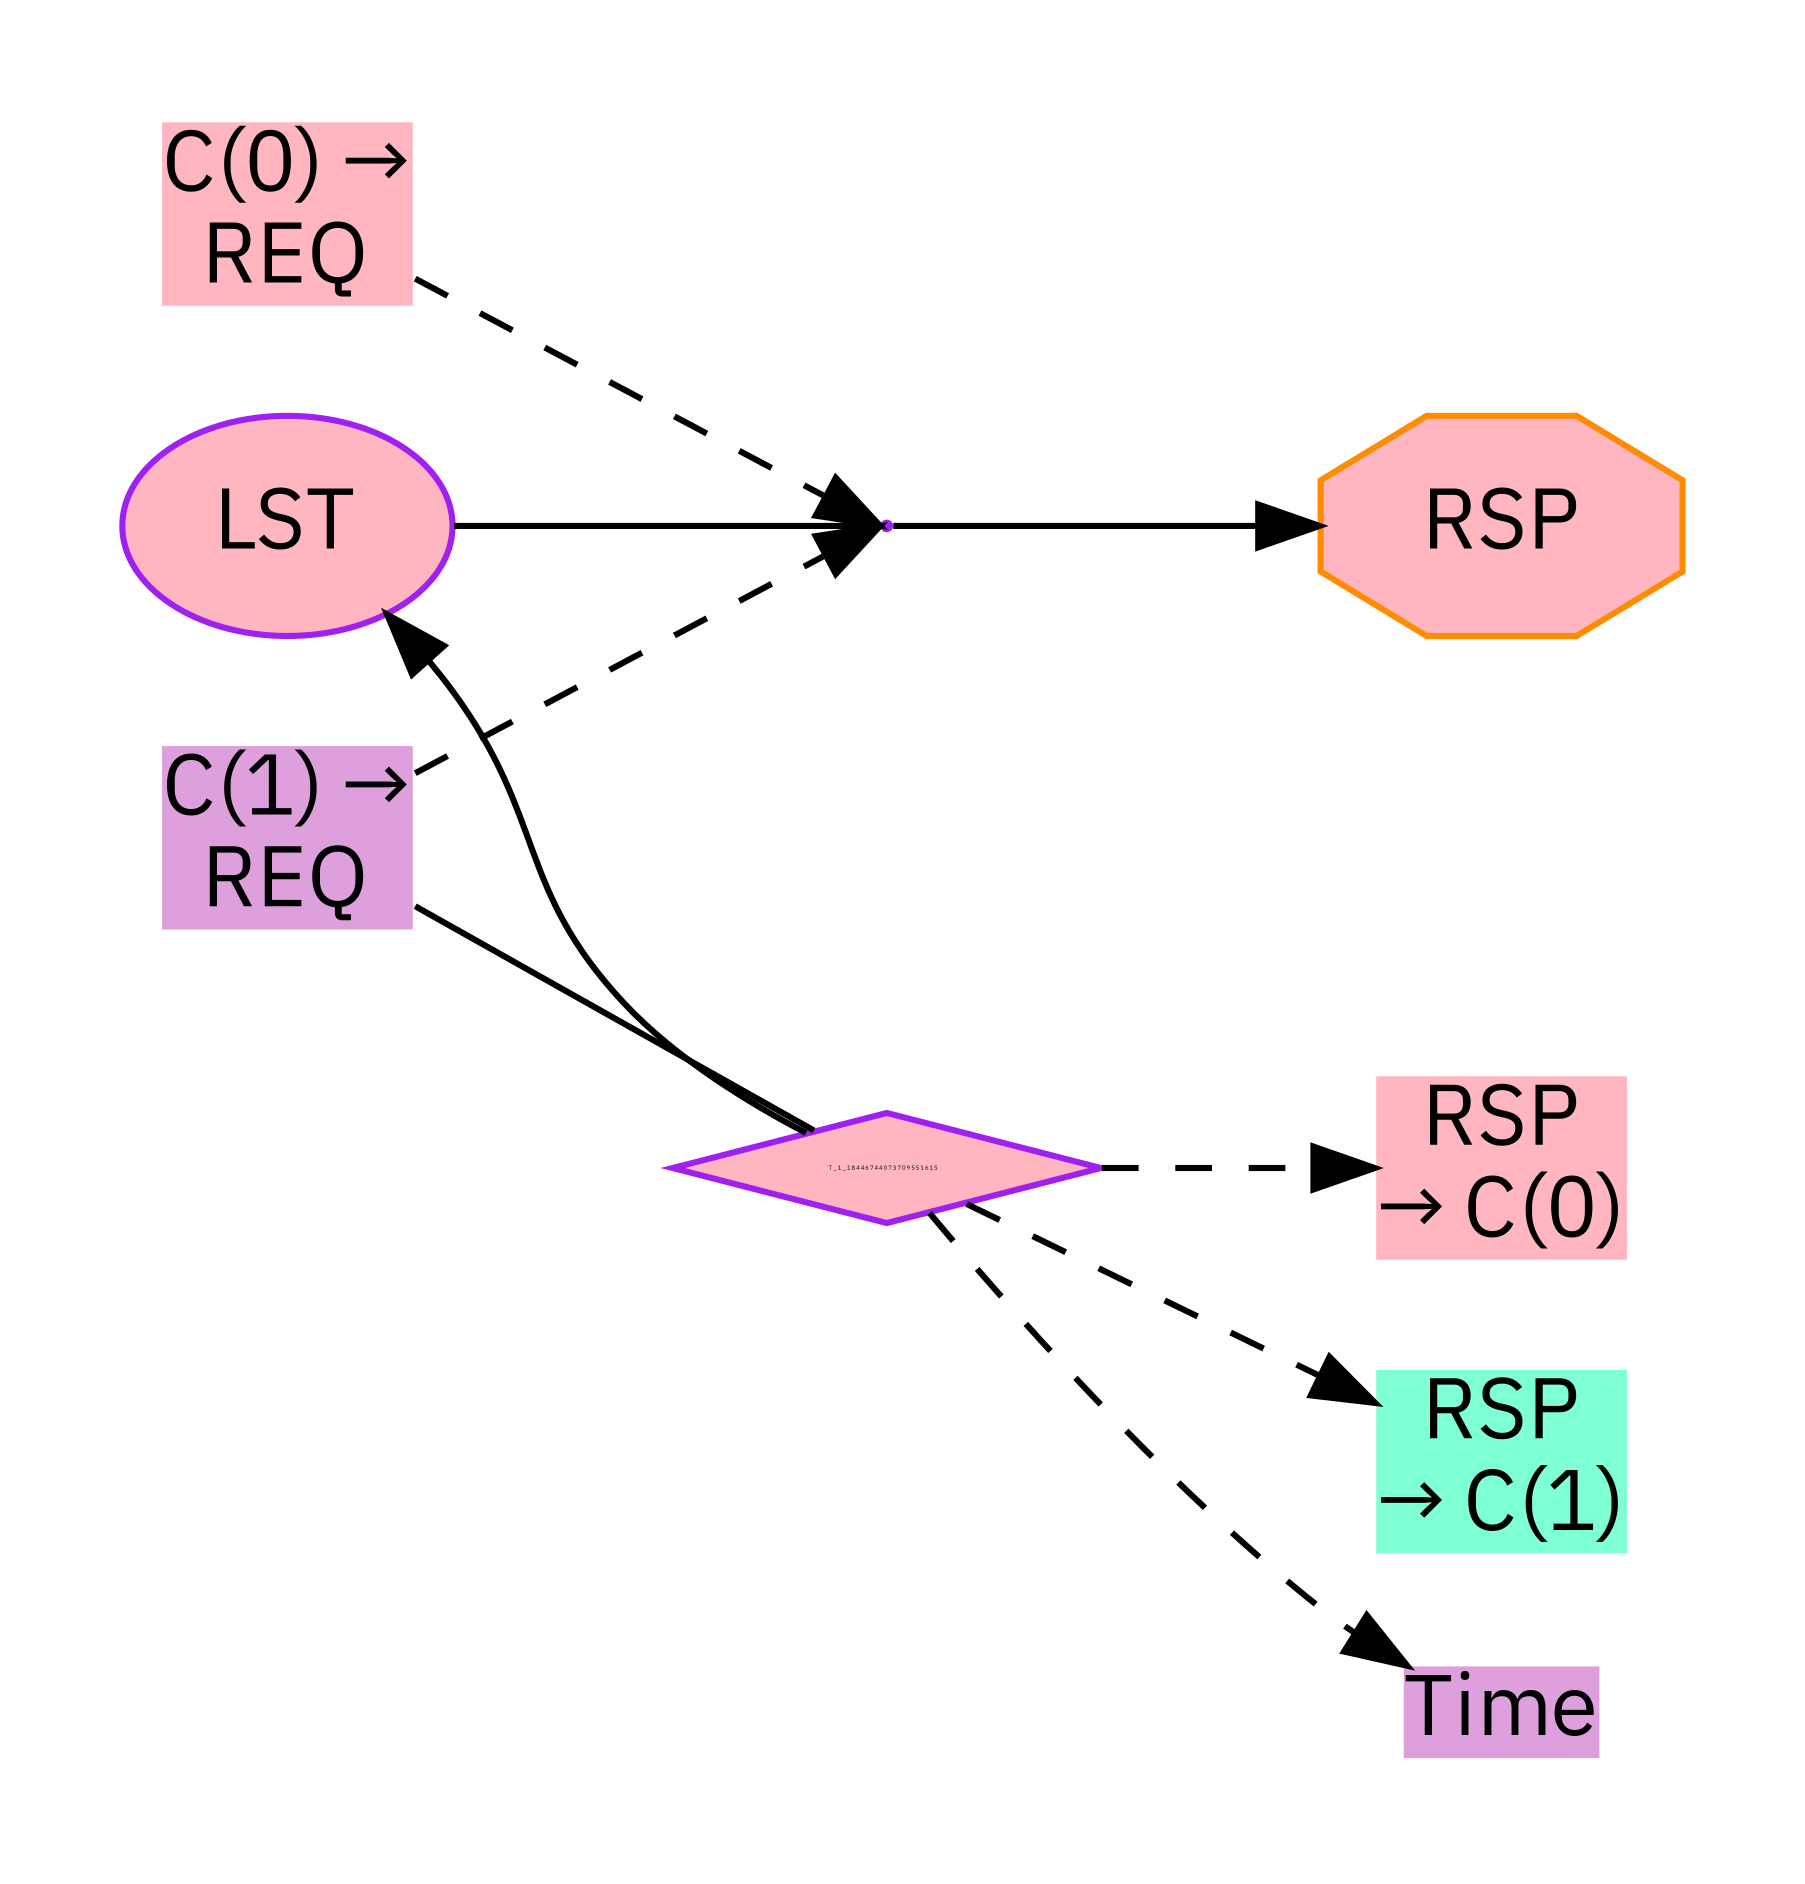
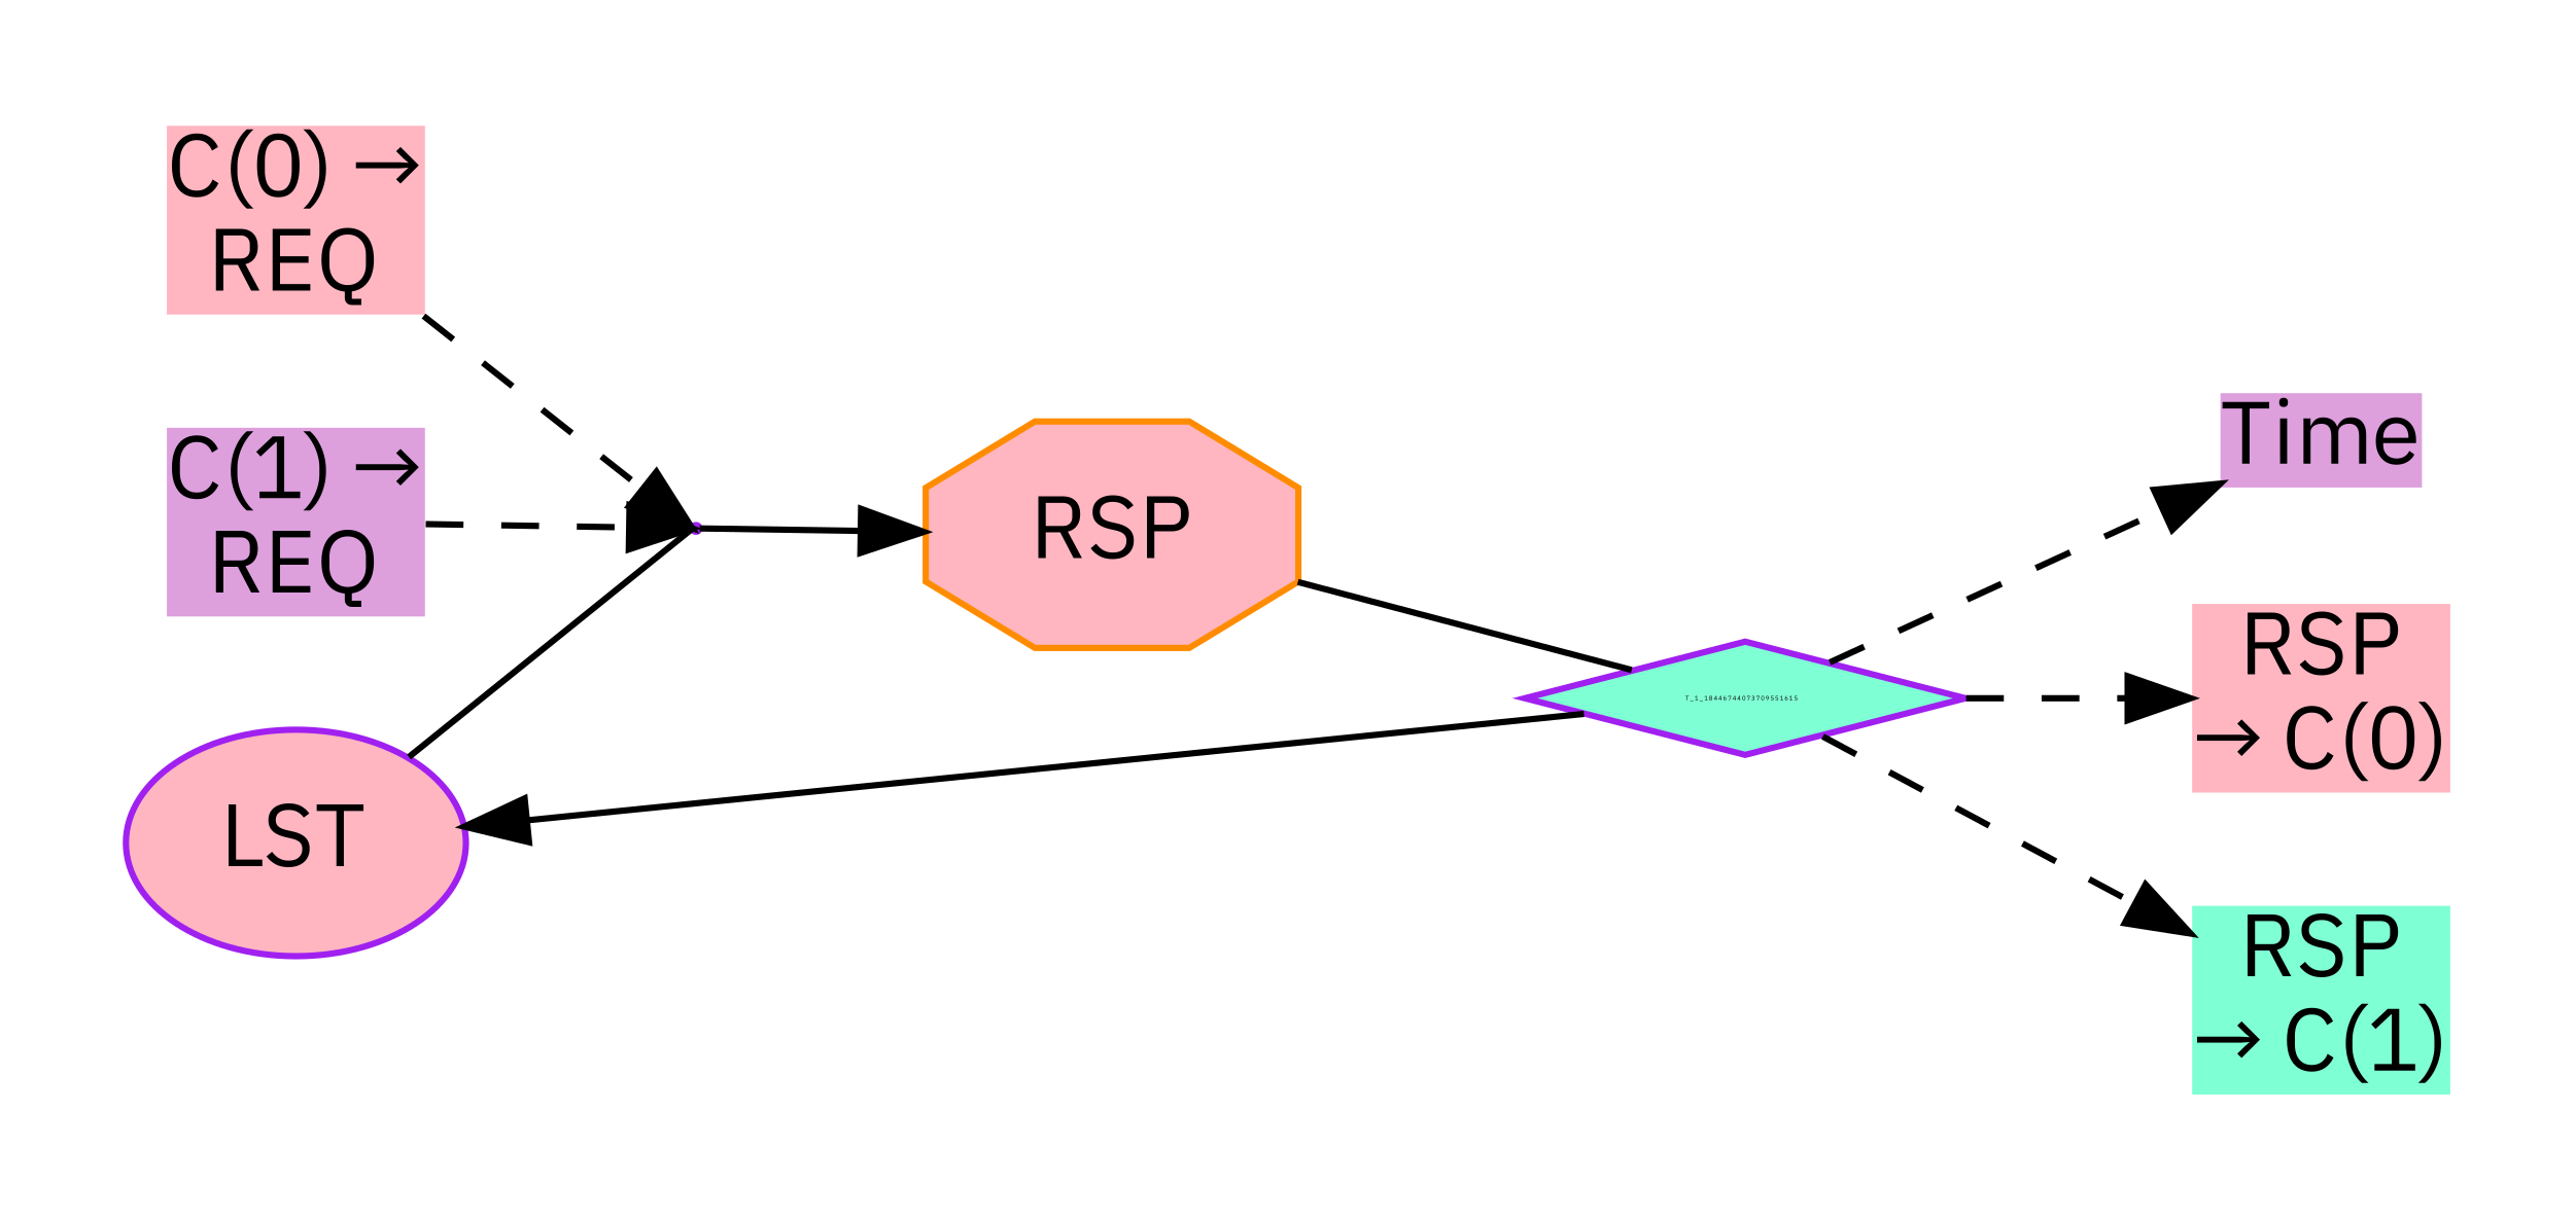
  digraph {
    color=white
    fontname="IBM Plex Sans"
    rankdir=LR
    node [color=darkorange fillcolor=lightpink fontname="IBM Plex Sans" shape=plain style=filled]
    edge [arrowhead=normal direction=forward fontname="IBM Plex Sans" style=dashed]
    n1 [color=purple label=LST shape=ellipse]
    T_0_18446744073709551615 [color=purple fillcolor=plum height=0.015 shape=point width=0.015]
    n3 [label=RSP shape=octagon]
    n4 [label="C(0) &#8594;\nREQ"]
    n5 [fillcolor=plum label="C(1) &#8594;\nREQ"]
-   T_1_18446744073709551615 [color=purple fontsize=0 height=0.15 shape=diamond width=0.15]
+   T_1_18446744073709551615 [color=purple fillcolor=aquamarine fontsize=0 height=0.15 shape=diamond width=0.15]
    n7 [fillcolor=aquamarine label="RSP\n&#8594; C(1)"]
    n8 [label="RSP\n&#8594; C(0)"]
    n9 [fillcolor=plum label=Time]
    subgraph cluster_1 {
      n1
      T_0_18446744073709551615
      n3
      n4
      n5
    }
    subgraph cluster_2 {
      T_1_18446744073709551615
      n7
      n8
      n9
    }
    n1 -> T_0_18446744073709551615 [arrowhead=none style=""]
    T_0_18446744073709551615 -> n3 [arrowhead="" direction="" style=""]
-   n5 -> T_1_18446744073709551615 [arrowhead=none style=""]
+   n3 -> T_1_18446744073709551615 [arrowhead=none style=""]
    n4 -> T_0_18446744073709551615
    n5 -> T_0_18446744073709551615
    T_1_18446744073709551615 -> n1 [arrowhead="" direction="" style=""]
    T_1_18446744073709551615 -> n7
    T_1_18446744073709551615 -> n8
    T_1_18446744073709551615 -> n9
  }
